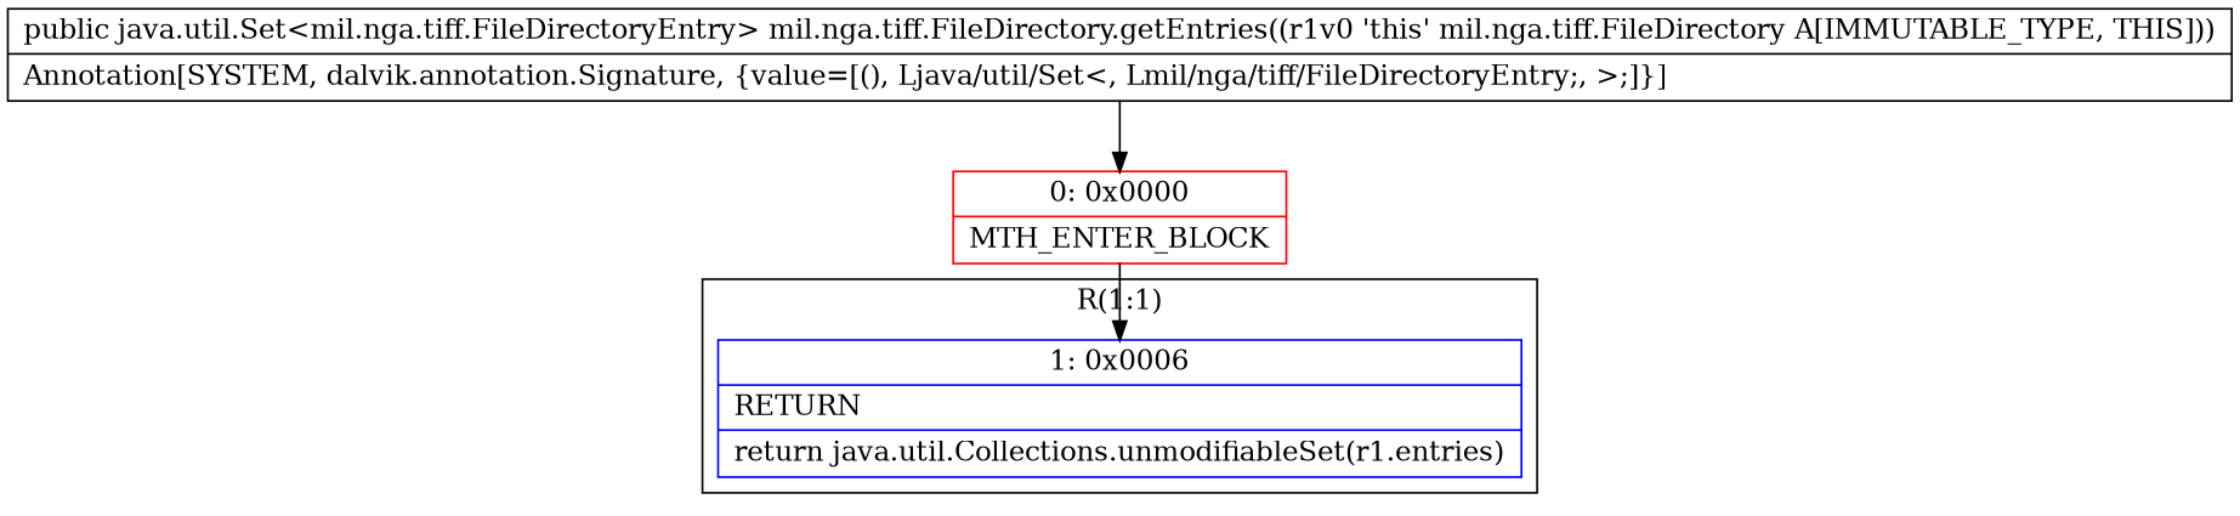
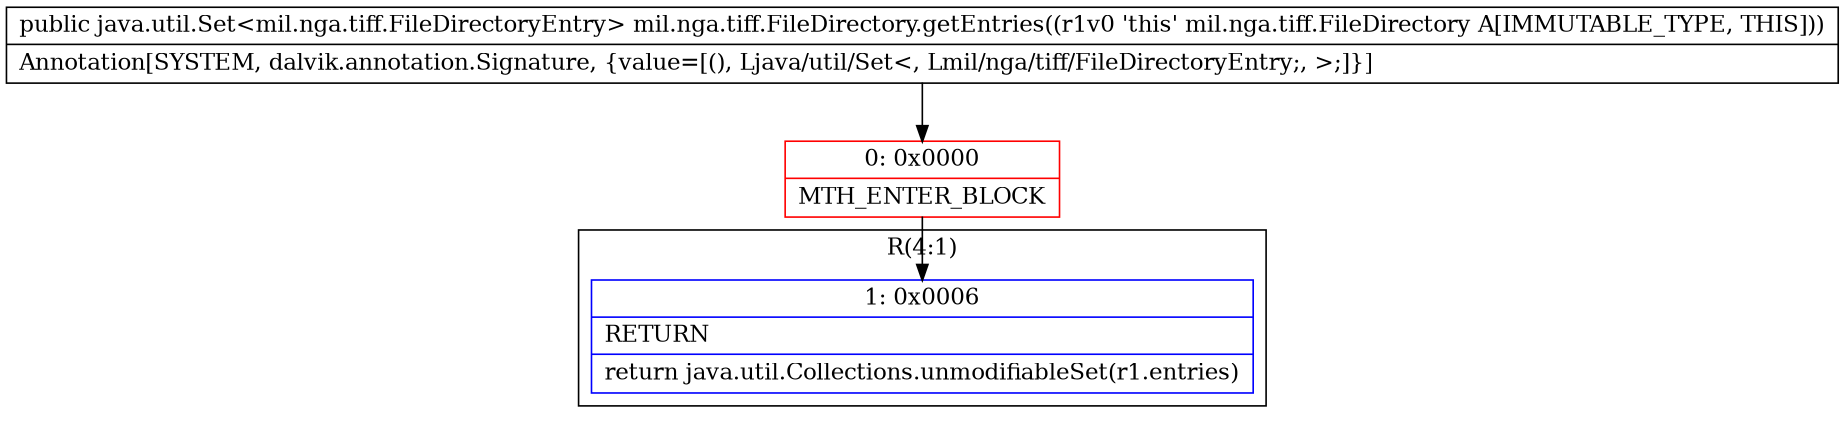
  digraph {
    node [shape=record]
    n1 [color=blue label="{1\:\ 0x0006|RETURN\l|return java.util.Collections.unmodifiableSet(r1.entries)\l}"]
    n2 [color=red label="{0\:\ 0x0000|MTH_ENTER_BLOCK\l}"]
    n3 [label="{public java.util.Set\<mil.nga.tiff.FileDirectoryEntry\> mil.nga.tiff.FileDirectory.getEntries((r1v0 'this' mil.nga.tiff.FileDirectory A[IMMUTABLE_TYPE, THIS]))  | Annotation[SYSTEM, dalvik.annotation.Signature, \{value=[(), Ljava\/util\/Set\<, Lmil\/nga\/tiff\/FileDirectoryEntry;, \>;]\}]\l}"]
    subgraph cluster_1 {
-     label="R(1:1)"
+     label="R(4:1)"
      n1
    }
    n2 -> n1
    n3 -> n2
  }
